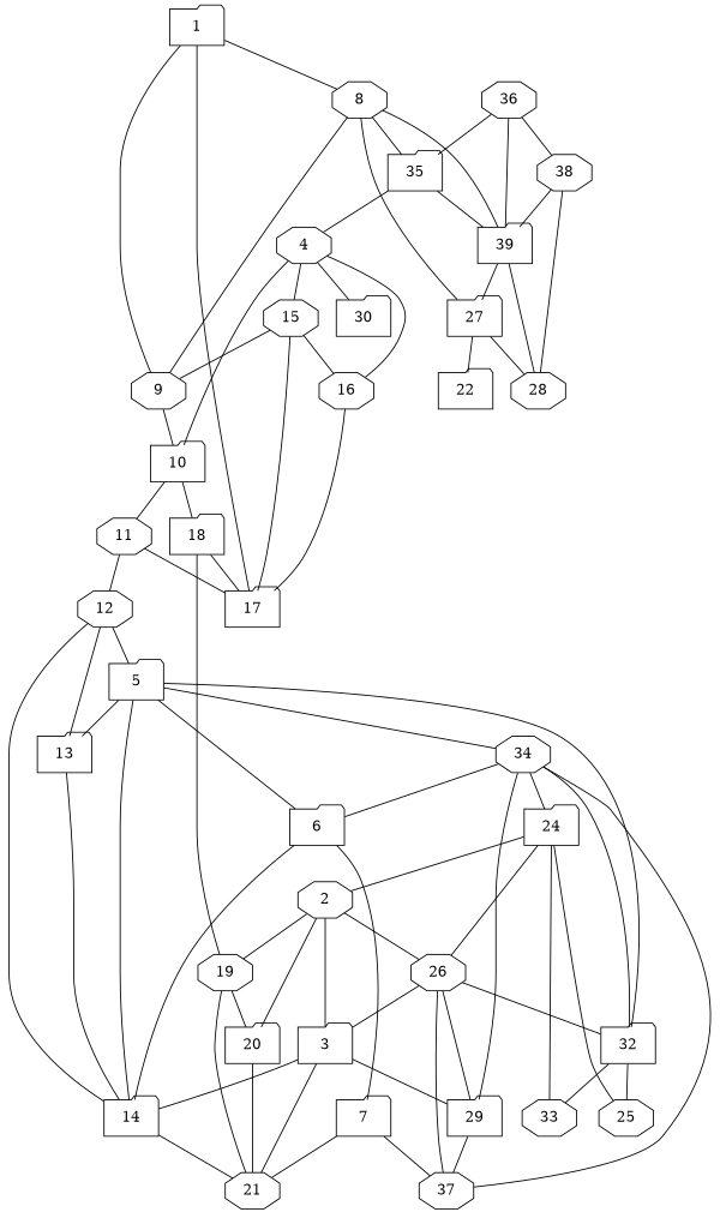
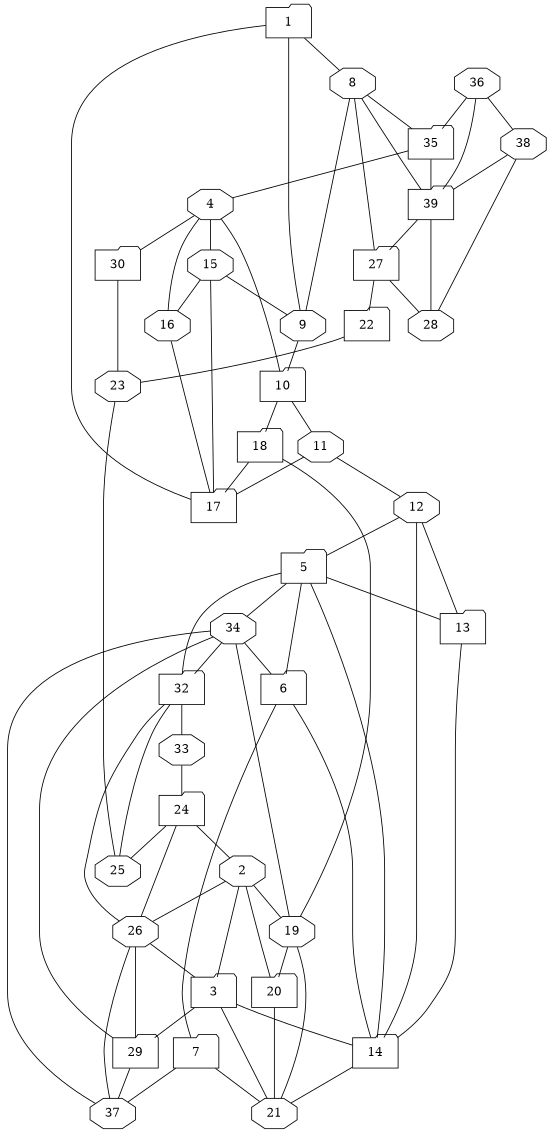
  graph {
    node [aaLength=10 sequence=VPKTAENFRALSTG shape=folder type=0]
    edge [distance0=15.0 frequency=1 type0=2]
    1 [aaLength=14]
    9 [sequence=EVIPMFSALS shape=octagon]
    8 [aaLength=16 sequence=SPRTLNAWVKVVEEKA shape=octagon]
    17 [aaLength=11 sequence=TPQDLNTMLNT]
    10 [aaLength=11 sequence=TPQDLNTMLNT]
    27 [sequence=EPLGRVSFEL type=1]
    35 [sequence=EPLGRVSFEL type=1]
    11 [aaLength=23 sequence=HQAAMQMLKETINEEAAEWDRLH shape=octagon]
    18 [aaLength=22 sequence=HQAAMQMLKETINEEAAEWDRL]
    22 [aaLength=3 sequence=RII type=1]
    28 [aaLength=8 sequence=TVFFDIAV shape=octagon type=1]
    4 [aaLength=14 shape=octagon]
    39 [aaLength=3 sequence=MVH type=1]
    2 [aaLength=5 sequence=TEWLD shape=octagon]
    19 [aaLength=6 sequence=RGSDIA shape=octagon]
    20 [aaLength=11 sequence=TLQEQIGWMTH]
    26 [aaLength=5 sequence=VFGKV shape=octagon type=1]
    21 [aaLength=22 sequence=PVGEIYKRWIILGLNKIVRMYS shape=octagon]
    3 [sequence=GMNIVEAMER]
    24 [aaLength=4 sequence=FFIC type=1]
    32 [aaLength=4 sequence=FFIC type=1]
    14 [aaLength=19 sequence=PVGEIYKRWIILGLNKIVR]
    29 [aaLength=9 sequence=ITIADCGQL type=1]
    25 [aaLength=4 sequence=ILSM shape=octagon type=1]
    5 [aaLength=5 sequence=TEWLD]
    33 [aaLength=4 sequence=ILSM shape=octagon type=1]
    34 [aaLength=7 sequence=VFGKVKE shape=octagon type=1]
    37 [aaLength=8 sequence=ITIADCGQ shape=octagon type=1]
    6 [aaLength=9 sequence=GMNIVEAME]
    16 [sequence=EVIPMFSALS shape=octagon]
    15 [aaLength=15 sequence=SPRTLNAWVKVVEEK shape=octagon]
    30 [aaLength=5 sequence=FHRII type=1]
+   23 [aaLength=4 sequence=MCQG shape=octagon type=1]
    12 [aaLength=6 sequence=RGSDIA shape=octagon]
    13 [aaLength=11 sequence=TLQEQIGWMTH]
    7 [aaLength=3 sequence=RFG]
    36 [aaLength=8 sequence=TVFFDIAV shape=octagon type=1]
    38 [aaLength=3 sequence=IVQ shape=octagon type=1]
    1 -- 9 [distance0=29.08041 type0=1]
    1 -- 8 [distance0=36.74261]
    1 -- 17 [distance0=39.74803 type0=3]
    9 -- 10 [distance0=19.56243 distance1=3.0 frequency=2 type0=1 type1=4]
    8 -- 9 [distance0=20.44736 distance1=3.0 frequency=2 type0=1 type1=4]
    8 -- 27 [distance0=31.5708]
    8 -- 35 [distance0=31.5708 type0=3]
    10 -- 11 [distance0=18.01835 distance1=3.0 frequency=2 type0=1 type1=4]
    10 -- 18 [distance0=29.65015 type0=3]
    27 -- 22 [distance0=30.0 type0=4]
    27 -- 28 [distance0=10.0 type0=3]
    35 -- 4 [distance0=4.0 type0=4]
    35 -- 39 [distance0=5.0]
    11 -- 17 [distance0=30.63645 type0=3]
    11 -- 12 [type0=4]
    18 -- 17 [distance0=19.25695 type0=1]
    18 -- 19 [distance0=16.0 type0=4]
+   22 -- 23 [distance0=6.0 distance1=3.0 frequency=2 type1=4]
    4 -- 10 [distance0=38.70808]
    4 -- 16 [distance0=30.70371 type0=1]
    4 -- 15 [distance0=38.73632 type0=3]
    4 -- 30 [distance0=10.0 type0=4]
    39 -- 8 [distance0=3.0 type0=4]
    39 -- 27 [distance0=5.0 type0=1]
    39 -- 28 [distance0=5.0]
    2 -- 19 [distance0=21.20672]
    2 -- 20 [distance0=19.73043 type0=1]
    2 -- 26 [distance0=4.0 type0=4]
    19 -- 20 [distance0=16.24864 distance1=4.0 frequency=2 type0=1 type1=4]
    19 -- 21 [distance0=28.24313 type0=3]
    20 -- 21 [distance0=17.76152 distance1=4.0 frequency=2 type1=4]
    26 -- 3 [distance0=2.0 type0=4]
    26 -- 24 [distance0=16.0]
    26 -- 32 [distance0=16.0 type0=3]
    3 -- 2 [distance0=21.46898 type0=1]
    3 -- 21 [distance0=22.62071]
    3 -- 14 [distance0=27.54007 type0=3]
    3 -- 29 [distance0=11.0 type0=4]
    24 -- 2 [distance0=3.0 type0=4]
    24 -- 25
    32 -- 25
    32 -- 5 [distance0=3.0 type0=4]
    32 -- 33 [type0=3]
    14 -- 21 [distance0=13.88448 type0=1]
    29 -- 26 [distance0=28.0]
    29 -- 34 [distance0=28.0 type0=3]
    29 -- 37 [distance0=0.0 type0=1]
    5 -- 14 [distance0=20.37634]
    5 -- 34 [distance0=4.0 type0=4]
    5 -- 13 [distance0=18.44091 type0=1]
    33 -- 24
-   34 -- 24 [distance0=16.0]
+   34 -- 19 [distance0=16.0]
    34 -- 32 [distance0=16.0 type0=3]
    34 -- 6 [distance0=0.0 type0=5]
    37 -- 26 [distance0=28.0]
    37 -- 34 [distance0=28.0 type0=3]
    6 -- 14 [distance0=18.83342]
    6 -- 5 [distance0=22.58108 type0=3]
    6 -- 7 [distance0=13.2777 distance1=0.0 frequency=2 type0=1 type1=5]
    16 -- 17 [distance0=19.05921 distance1=3.0 frequency=2 type0=1 type1=4]
    15 -- 9 [distance0=38.43012 type0=3]
    15 -- 17 [distance0=33.50864]
    15 -- 16 [distance0=20.49377 distance1=4.0 frequency=2 type0=1 type1=4]
+   30 -- 23 [distance0=8.0]
+   23 -- 25 [distance0=32.0 type0=4]
    12 -- 14 [distance0=27.25032 type0=3]
    12 -- 5 [distance0=21.73089]
    12 -- 13 [distance0=16.42774 distance1=4.0 frequency=2 type0=1 type1=4]
    13 -- 14 [distance0=17.74999 distance1=4.0 frequency=2 type1=4]
    7 -- 21 [distance0=21.96874 type0=3]
    7 -- 37 [distance0=9.0 type0=4]
    36 -- 35 [distance0=2.0 type0=4]
    36 -- 39 [distance0=5.0 type0=3]
    36 -- 38 [distance0=3.0]
    38 -- 28 [distance0=3.0 type0=1]
    38 -- 39 [distance0=8.0 distance1=5.0 frequency=2 type0=3 type1=4]
  }
